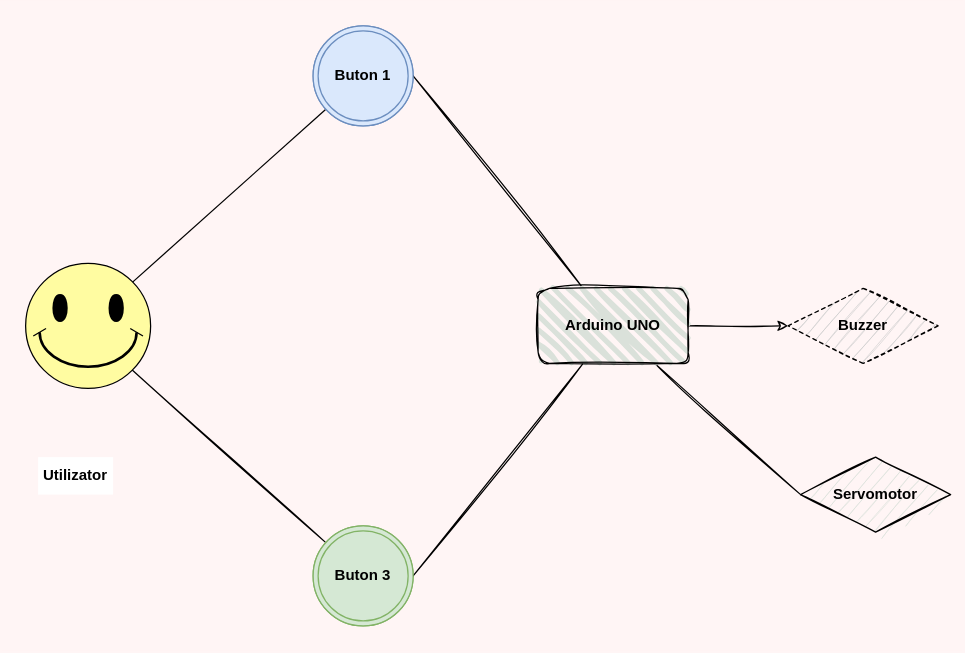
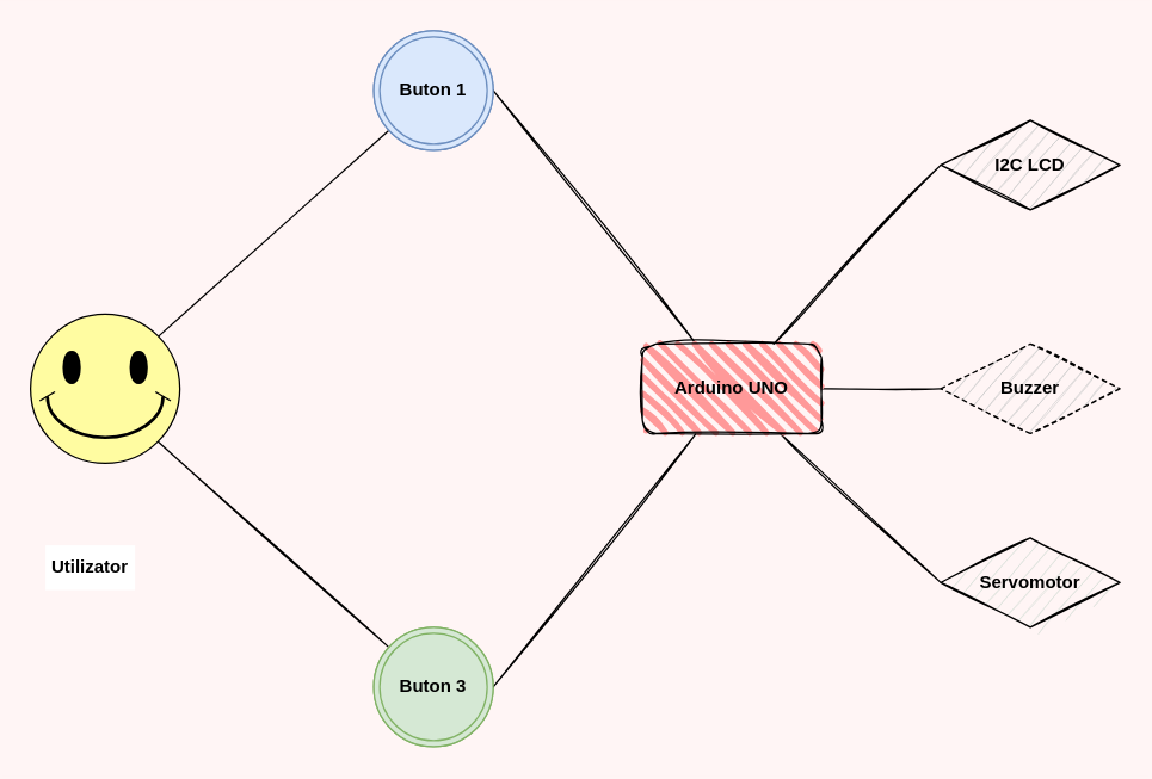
  <mxCell id="0" />
  <mxCell id="1" parent="0" />
  <mxCell id="2" value="" style="rounded=0;orthogonalLoop=1;jettySize=auto;html=1;endArrow=none;endFill=0;exitX=0.8;exitY=0.2;exitDx=0;exitDy=0;exitPerimeter=0;" parent="1" source="4" target="5" edge="1"><mxGeometry relative="1" as="geometry" /></mxCell>
  <mxCell id="3" value="" style="rounded=0;orthogonalLoop=1;jettySize=auto;html=1;exitX=0.855;exitY=0.855;exitDx=0;exitDy=0;exitPerimeter=0;endArrow=none;endFill=0;sketch=1;curveFitting=1;jiggle=2;" parent="1" source="4" target="6" edge="1"><mxGeometry relative="1" as="geometry" /></mxCell>
  <mxCell id="4" value="" style="verticalLabelPosition=bottom;verticalAlign=top;html=1;shape=mxgraph.basic.smiley;fillColor=#FFFCA1;" parent="1" vertex="1"><mxGeometry x="20" y="210" width="100" height="100" as="geometry" /></mxCell>
  <mxCell id="5" value="" style="ellipse;whiteSpace=wrap;html=1;verticalAlign=top;fillColor=#0e62d8;strokeColor=#6c8ebf;" parent="1" vertex="1"><mxGeometry x="250" y="20" width="80" height="80" as="geometry" /></mxCell>
  <mxCell id="6" value="" style="ellipse;whiteSpace=wrap;html=1;verticalAlign=top;fillColor=#064b02;strokeColor=#82b366;" parent="1" vertex="1"><mxGeometry x="250" y="420" width="80" height="80" as="geometry" /></mxCell>
  <mxCell id="7" value="&lt;b&gt;Utilizator&lt;/b&gt;" style="text;html=1;align=center;verticalAlign=middle;whiteSpace=wrap;rounded=0;fillColor=default;" parent="1" vertex="1"><mxGeometry x="30" y="365" width="60" height="30" as="geometry" /></mxCell>
  <mxCell id="8" value="Buton 3" style="text;html=1;align=center;verticalAlign=middle;whiteSpace=wrap;rounded=0;" parent="1" vertex="1"><mxGeometry x="260" y="442.5" width="60" height="35" as="geometry" /></mxCell>
  <mxCell id="9" value="Buton 1" style="text;html=1;align=center;verticalAlign=middle;whiteSpace=wrap;rounded=0;" parent="1" vertex="1"><mxGeometry x="260" y="45" width="60" height="30" as="geometry" /></mxCell>
  <mxCell id="10" value="" style="rounded=0;orthogonalLoop=1;jettySize=auto;html=1;entryX=1;entryY=0.5;entryDx=0;entryDy=0;endArrow=none;endFill=0;sketch=1;curveFitting=1;jiggle=2;shadow=0;flowAnimation=0;" parent="1" target="5" edge="1"><mxGeometry relative="1" as="geometry"><mxPoint x="466" y="230" as="sourcePoint" /><mxPoint x="460" y="60" as="targetPoint" /></mxGeometry></mxCell>
  <mxCell id="11" style="rounded=0;orthogonalLoop=1;jettySize=auto;html=1;entryX=1;entryY=0.5;entryDx=0;entryDy=0;endArrow=none;endFill=0;sketch=1;curveFitting=1;jiggle=2;" parent="1" target="6" edge="1"><mxGeometry relative="1" as="geometry"><mxPoint x="466" y="290" as="sourcePoint" /></mxGeometry></mxCell>
+ <mxCell id="12" value="&lt;b&gt;I2C LCD&lt;/b&gt;" style="rhombus;whiteSpace=wrap;html=1;strokeWidth=1;fillWeight=-1;hachureGap=8;fillStyle=hachure;fillColor=#CCCCCC;sketch=1;rounded=0;shadow=0;" parent="1" vertex="1"><mxGeometry x="630" y="80" width="120" height="60" as="geometry" /></mxCell>
  <mxCell id="13" value="&lt;b&gt;Buton 1&lt;/b&gt;" style="ellipse;shape=doubleEllipse;whiteSpace=wrap;html=1;aspect=fixed;fillColor=#dae8fc;strokeColor=#6c8ebf;fillStyle=solid;" parent="1" vertex="1"><mxGeometry x="250" y="20" width="80" height="80" as="geometry" /></mxCell>
  <mxCell id="14" value="&lt;b&gt;Buton 3&lt;/b&gt;" style="ellipse;shape=doubleEllipse;whiteSpace=wrap;html=1;aspect=fixed;fillColor=#d5e8d4;strokeColor=#82b366;" parent="1" vertex="1"><mxGeometry x="250" y="420" width="80" height="80" as="geometry" /></mxCell>
+ <mxCell id="15" style="rounded=0;orthogonalLoop=1;jettySize=auto;html=1;entryX=0;entryY=0.5;entryDx=0;entryDy=0;endArrow=none;endFill=0;curved=0;sketch=1;curveFitting=1;jiggle=2;" parent="1" source="18" target="12" edge="1"><mxGeometry relative="1" as="geometry" /></mxCell>
  <mxCell id="16" style="rounded=0;orthogonalLoop=1;jettySize=auto;html=1;sketch=1;curveFitting=1;jiggle=2;endArrow=none;endFill=0;entryX=0;entryY=0.5;entryDx=0;entryDy=0;" parent="1" source="18" target="19" edge="1"><mxGeometry relative="1" as="geometry"><mxPoint x="590" y="400" as="targetPoint" /></mxGeometry></mxCell>
- <mxCell id="17" style="edgeStyle=orthogonalEdgeStyle;rounded=0;orthogonalLoop=1;jettySize=auto;html=1;entryX=0;entryY=0.5;entryDx=0;entryDy=0;sketch=1;curveFitting=1;jiggle=2;endArrow=classic;endFill=0;" parent="1" source="18" target="20" edge="1"><mxGeometry relative="1" as="geometry" /></mxCell>
- <mxCell id="18" value="&lt;b&gt;Arduino UNO&lt;/b&gt;" style="rounded=1;whiteSpace=wrap;html=1;strokeWidth=1;fillWeight=4;hachureGap=8;hachureAngle=45;fillStyle=hachure;fillColor=#dae1da;sketch=1;curveFitting=1;jiggle=2;glass=0;shadow=0;" parent="1" vertex="1"><mxGeometry x="430" y="230" width="120" height="60" as="geometry" /></mxCell>
- <mxCell id="19" value="&lt;b&gt;Servomotor&lt;/b&gt;" style="rhombus;whiteSpace=wrap;html=1;strokeWidth=1;fillWeight=-1;hachureGap=8;fillStyle=hachure;fillColor=#dae1da;sketch=1;" parent="1" vertex="1"><mxGeometry x="640" y="365" width="120" height="60" as="geometry" /></mxCell>
+ <mxCell id="17" style="edgeStyle=orthogonalEdgeStyle;rounded=0;orthogonalLoop=1;jettySize=auto;html=1;entryX=0;entryY=0.5;entryDx=0;entryDy=0;sketch=1;curveFitting=1;jiggle=2;endArrow=none;endFill=0;" parent="1" source="18" target="20" edge="1"><mxGeometry relative="1" as="geometry" /></mxCell>
+ <mxCell id="18" value="&lt;b&gt;Arduino UNO&lt;/b&gt;" style="rounded=1;whiteSpace=wrap;html=1;strokeWidth=1;fillWeight=4;hachureGap=8;hachureAngle=45;fillStyle=hachure;fillColor=#FF9999;sketch=1;curveFitting=1;jiggle=2;glass=0;shadow=0;" parent="1" vertex="1"><mxGeometry x="430" y="230" width="120" height="60" as="geometry" /></mxCell>
+ <mxCell id="19" value="&lt;b&gt;Servomotor&lt;/b&gt;" style="rhombus;whiteSpace=wrap;html=1;strokeWidth=1;fillWeight=-1;hachureGap=8;fillStyle=hachure;fillColor=#dae1da;sketch=1;" parent="1" vertex="1"><mxGeometry x="630" y="360" width="120" height="60" as="geometry" /></mxCell>
  <mxCell id="20" value="&lt;b&gt;Buzzer&lt;/b&gt;" style="rhombus;whiteSpace=wrap;html=1;strokeWidth=1;fillWeight=-1;hachureGap=8;fillStyle=hachure;fillColor=#CCCCCC;sketch=1;rounded=0;shadow=0;dashed=1;" parent="1" vertex="1"><mxGeometry x="630" y="230" width="120" height="60" as="geometry" /></mxCell>
